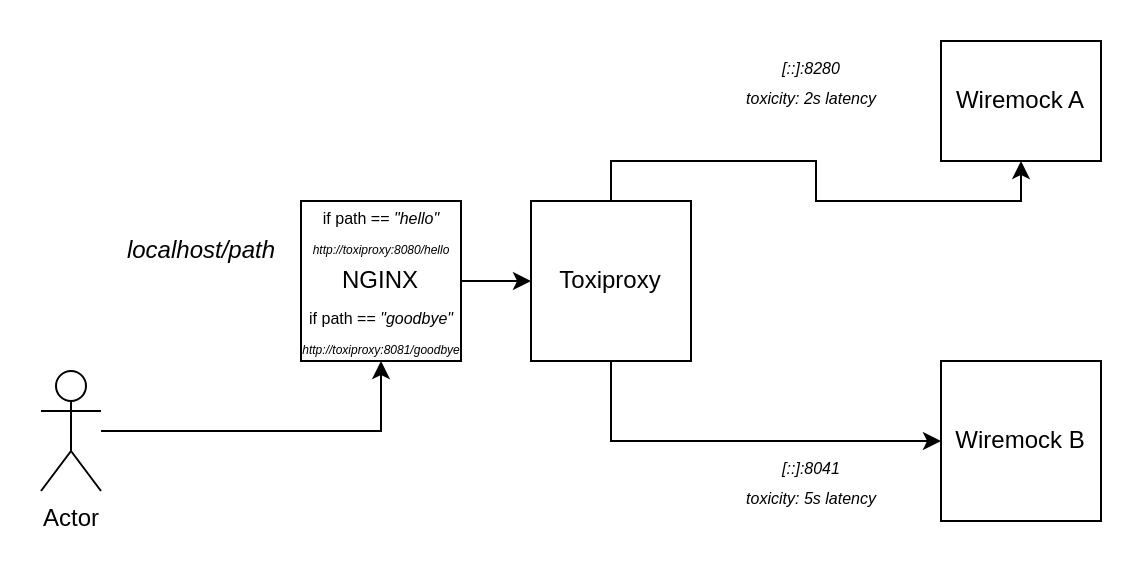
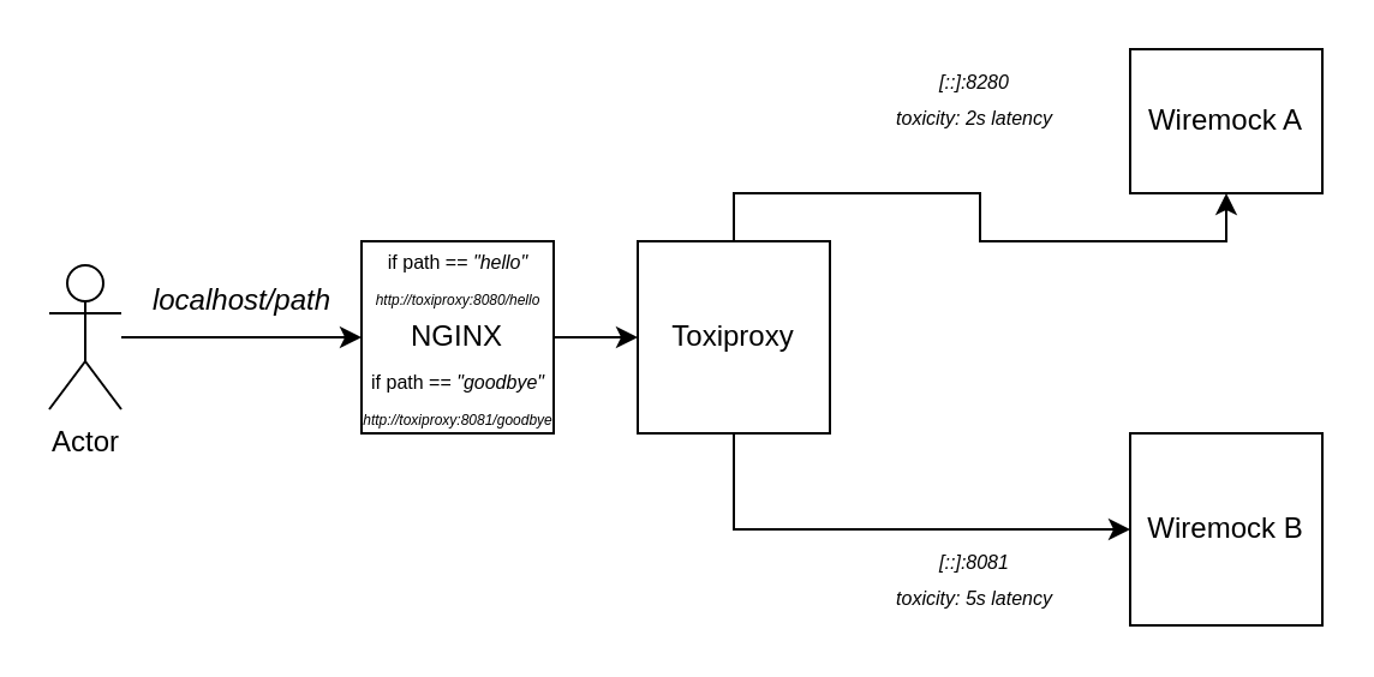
  <mxCell id="0" />
  <mxCell id="1" parent="0" />
  <mxCell id="2" value="" style="edgeStyle=orthogonalEdgeStyle;rounded=0;orthogonalLoop=1;jettySize=auto;html=1;" parent="1" source="3" target="7" edge="1"><mxGeometry relative="1" as="geometry" /></mxCell>
- <mxCell id="3" value="Actor" style="shape=umlActor;verticalLabelPosition=bottom;verticalAlign=top;html=1;outlineConnect=0;" parent="1" vertex="1"><mxGeometry x="20" y="185" width="30" height="60" as="geometry" /></mxCell>
+ <mxCell id="3" value="Actor" style="shape=umlActor;verticalLabelPosition=bottom;verticalAlign=top;html=1;outlineConnect=0;" parent="1" vertex="1"><mxGeometry x="20" y="110" width="30" height="60" as="geometry" /></mxCell>
  <mxCell id="4" style="edgeStyle=orthogonalEdgeStyle;rounded=0;orthogonalLoop=1;jettySize=auto;html=1;exitX=0.5;exitY=0;exitDx=0;exitDy=0;" parent="1" source="13" target="8" edge="1"><mxGeometry relative="1" as="geometry" /></mxCell>
  <mxCell id="5" style="edgeStyle=orthogonalEdgeStyle;rounded=0;orthogonalLoop=1;jettySize=auto;html=1;exitX=0.5;exitY=1;exitDx=0;exitDy=0;" parent="1" source="13" target="9" edge="1"><mxGeometry relative="1" as="geometry" /></mxCell>
  <mxCell id="6" value="" style="edgeStyle=orthogonalEdgeStyle;curved=1;rounded=0;orthogonalLoop=1;jettySize=auto;html=1;" parent="1" source="7" target="13" edge="1"><mxGeometry relative="1" as="geometry" /></mxCell>
  <mxCell id="7" value="NGINX" style="whiteSpace=wrap;html=1;aspect=fixed;" parent="1" vertex="1"><mxGeometry x="150" y="100" width="80" height="80" as="geometry" /></mxCell>
  <mxCell id="8" value="Wiremock A" style="whiteSpace=wrap;html=1;aspect=fixed;" parent="1" vertex="1"><mxGeometry x="470" y="20" width="80" height="60" as="geometry" /></mxCell>
  <mxCell id="9" value="Wiremock B" style="whiteSpace=wrap;html=1;aspect=fixed;" parent="1" vertex="1"><mxGeometry x="470" y="180" width="80" height="80" as="geometry" /></mxCell>
  <mxCell id="10" value="&lt;i&gt;localhost/path&lt;/i&gt;" style="text;html=1;align=center;verticalAlign=middle;resizable=0;points=[];autosize=1;strokeColor=none;fillColor=none;" parent="1" vertex="1"><mxGeometry x="50" y="110" width="100" height="30" as="geometry" /></mxCell>
  <mxCell id="11" value="&lt;font style=&quot;&quot;&gt;&lt;span style=&quot;font-size: 8px;&quot;&gt;if path == &lt;/span&gt;&lt;i style=&quot;font-size: 8px;&quot;&gt;&quot;hello&quot;&lt;br&gt;&lt;/i&gt;&lt;i style=&quot;&quot;&gt;&lt;font style=&quot;font-size: 6px;&quot;&gt;http://toxiproxy:8080/hello&lt;/font&gt;&lt;/i&gt;&lt;span style=&quot;font-size: 8px;&quot;&gt;&lt;i&gt;&lt;/i&gt;&lt;/span&gt;&lt;/font&gt;" style="text;html=1;align=center;verticalAlign=middle;resizable=0;points=[];autosize=1;strokeColor=none;fillColor=none;" parent="1" vertex="1"><mxGeometry x="145" y="95" width="90" height="40" as="geometry" /></mxCell>
  <mxCell id="12" value="&lt;font style=&quot;font-size: 8px;&quot;&gt;if path == &lt;i&gt;&quot;goodbye&quot;&lt;/i&gt;&lt;/font&gt;&lt;div&gt;&lt;font style=&quot;font-size: 8px;&quot;&gt;&lt;i style=&quot;font-size: 12px;&quot;&gt;&lt;font style=&quot;font-size: 6px;&quot;&gt;http://&lt;/font&gt;&lt;/i&gt;&lt;i style=&quot;font-size: 12px;&quot;&gt;&lt;font style=&quot;font-size: 6px;&quot;&gt;toxiproxy&lt;/font&gt;&lt;/i&gt;&lt;i style=&quot;font-size: 12px;&quot;&gt;&lt;font style=&quot;font-size: 6px;&quot;&gt;:8081/goodbye&lt;/font&gt;&lt;/i&gt;&lt;i&gt;&lt;/i&gt;&lt;/font&gt;&lt;/div&gt;" style="text;html=1;align=center;verticalAlign=middle;resizable=0;points=[];autosize=1;strokeColor=none;fillColor=none;" parent="1" vertex="1"><mxGeometry x="140" y="145" width="100" height="40" as="geometry" /></mxCell>
  <mxCell id="13" value="Toxip&lt;span style=&quot;background-color: initial;&quot;&gt;roxy&lt;/span&gt;" style="whiteSpace=wrap;html=1;aspect=fixed;" parent="1" vertex="1"><mxGeometry x="265" y="100" width="80" height="80" as="geometry" /></mxCell>
  <mxCell id="14" value="&lt;div&gt;&lt;i style=&quot;&quot;&gt;&lt;font style=&quot;font-size: 8px;&quot;&gt;[::]:8280&lt;/font&gt;&lt;/i&gt;&lt;/div&gt;&lt;div&gt;&lt;i style=&quot;&quot;&gt;&lt;font style=&quot;font-size: 8px;&quot;&gt;toxicity: 2s latency&lt;/font&gt;&lt;/i&gt;&lt;/div&gt;" style="text;html=1;align=center;verticalAlign=middle;resizable=0;points=[];autosize=1;strokeColor=none;fillColor=none;" vertex="1" parent="1"><mxGeometry x="360" y="20" width="90" height="40" as="geometry" /></mxCell>
- <mxCell id="15" value="&lt;div&gt;&lt;i style=&quot;&quot;&gt;&lt;font style=&quot;font-size: 8px;&quot;&gt;[::]:8041&lt;/font&gt;&lt;/i&gt;&lt;/div&gt;&lt;div&gt;&lt;i style=&quot;&quot;&gt;&lt;font style=&quot;font-size: 8px;&quot;&gt;toxicity: 5s latency&lt;/font&gt;&lt;/i&gt;&lt;span style=&quot;font-size: 6px;&quot;&gt;&lt;i&gt;&lt;/i&gt;&lt;/span&gt;&lt;/div&gt;" style="text;html=1;align=center;verticalAlign=middle;resizable=0;points=[];autosize=1;strokeColor=none;fillColor=none;" vertex="1" parent="1"><mxGeometry x="360" y="220" width="90" height="40" as="geometry" /></mxCell>
+ <mxCell id="15" value="&lt;div&gt;&lt;i style=&quot;&quot;&gt;&lt;font style=&quot;font-size: 8px;&quot;&gt;[::]:8081&lt;/font&gt;&lt;/i&gt;&lt;/div&gt;&lt;div&gt;&lt;i style=&quot;&quot;&gt;&lt;font style=&quot;font-size: 8px;&quot;&gt;toxicity: 5s latency&lt;/font&gt;&lt;/i&gt;&lt;span style=&quot;font-size: 6px;&quot;&gt;&lt;i&gt;&lt;/i&gt;&lt;/span&gt;&lt;/div&gt;" style="text;html=1;align=center;verticalAlign=middle;resizable=0;points=[];autosize=1;strokeColor=none;fillColor=none;" vertex="1" parent="1"><mxGeometry x="360" y="220" width="90" height="40" as="geometry" /></mxCell>
